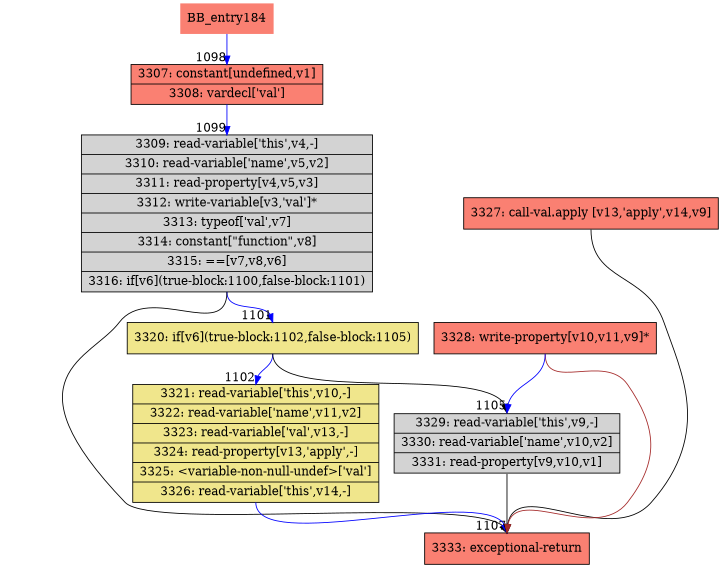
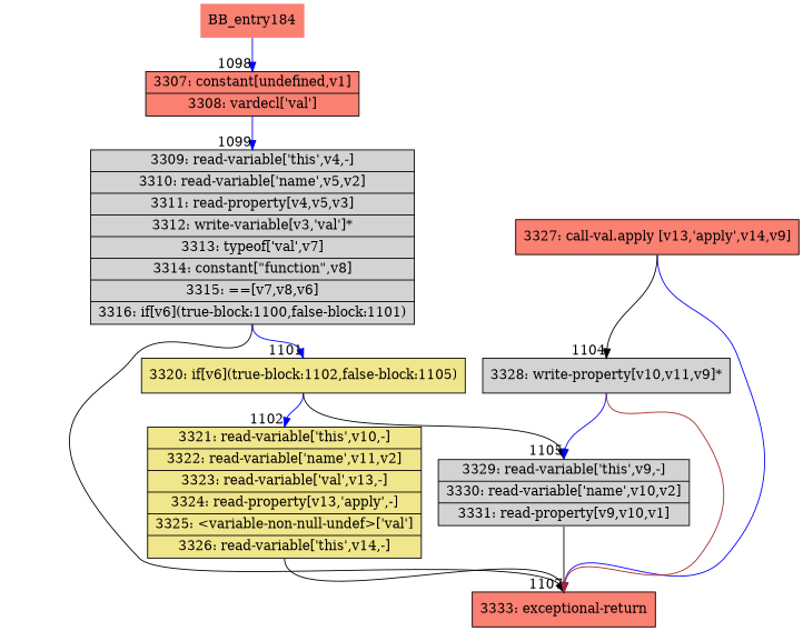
  digraph {
    rankdir=TD
    node [fillcolor=salmon shape=record style=filled]
    edge [color=blue headport=n tailport=s]
    n1 [label=BB_entry184 shape=none]
    n2 [label="{3307: constant[undefined,v1]|3308: vardecl['val']}"]
    n3 [fillcolor=lightgrey label="{3309: read-variable['this',v4,-]|3310: read-variable['name',v5,v2]|3311: read-property[v4,v5,v3]|3312: write-variable[v3,'val']*|3313: typeof['val',v7]|3314: constant[\"function\",v8]|3315: ==[v7,v8,v6]|3316: if[v6](true-block:1100,false-block:1101)}"]
    n4 [fillcolor=khaki label="{3320: if[v6](true-block:1102,false-block:1105)}"]
    n5 [label="{3333: exceptional-return}"]
    n6 [fillcolor=khaki label="{3321: read-variable['this',v10,-]|3322: read-variable['name',v11,v2]|3323: read-variable['val',v13,-]|3324: read-property[v13,'apply',-]|3325: \<variable-non-null-undef\>['val']|3326: read-variable['this',v14,-]}"]
    n7 [fillcolor=lightgrey label="{3329: read-variable['this',v9,-]|3330: read-variable['name',v10,v2]|3331: read-property[v9,v10,v1]}"]
    n8 [label="{3327: call-val.apply [v13,'apply',v14,v9]}"]
-   n9 [label="{3328: write-property[v10,v11,v9]*}"]
+   n9 [fillcolor=lightgrey label="{3328: write-property[v10,v11,v9]*}"]
    n1 -> n2 [headlabel="    1098"]
    n2 -> n3 [headlabel="      1099"]
    n3 -> n4 [headlabel="      1101"]
    n3 -> n5 [color=black headlabel="      1107"]
    n4 -> n6 [headlabel="      1102"]
    n4 -> n7 [color=black headlabel="      1105"]
-   n6 -> n5
+   n6 -> n5 [color=black]
    n7 -> n5 [color=black]
-   n8 -> n5 [color=black]
+   n8 -> n5
+   n8 -> n9 [color=black headlabel="      1104"]
    n9 -> n5 [color=brown]
    n9 -> n7
  }
